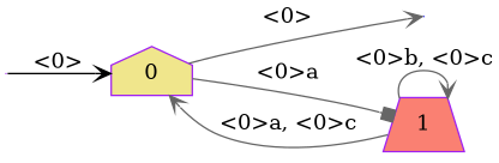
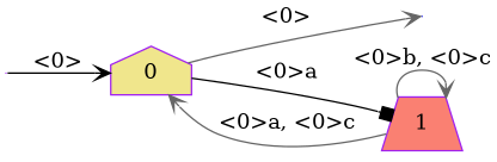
  digraph {
    rankdir=LR
    vcsn_context="lal(abc), zmin"
    node [color=purple fillcolor=salmon shape=point style=filled]
    edge [arrowhead=vee color=gray40]
    I0 [width=0]
    F0 [color=blue fillcolor=palegreen width=0]
    0 [fillcolor=khaki shape=house]
    1 [shape=trapezium]
    subgraph sub_1 {
      I0
      F0
    }
    subgraph sub_2 {
      0
      1
    }
    I0 -> 0 [color=black label="<0>"]
    0 -> F0 [label="<0>"]
-   0 -> 1 [arrowhead=box label="<0>a"]
+   0 -> 1 [arrowhead=box color=black label="<0>a"]
    1 -> 0 [label="<0>a, <0>c"]
    1 -> 1 [label="<0>b, <0>c"]
  }
